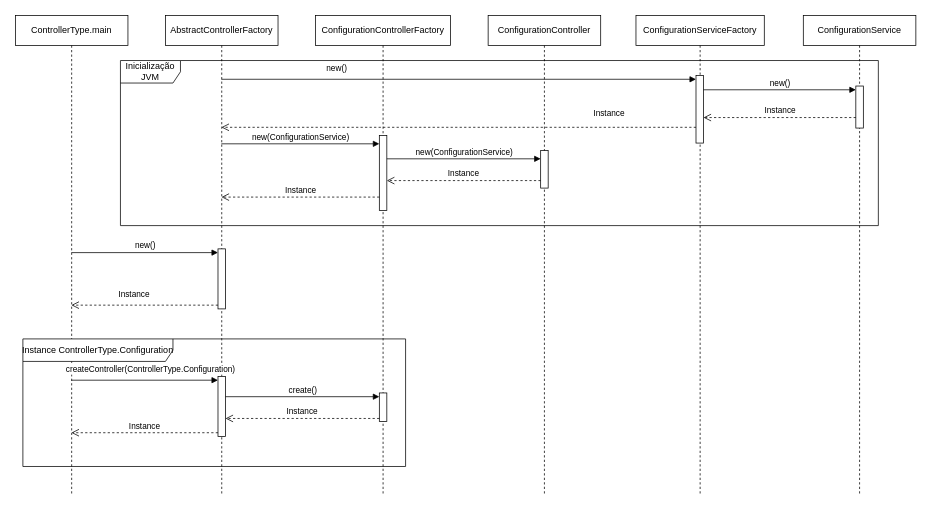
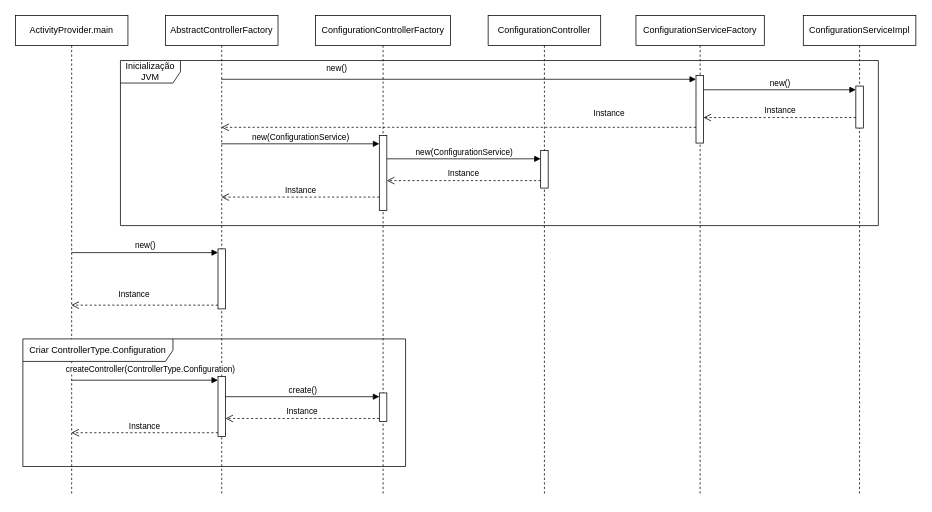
  <mxCell id="0" />
  <mxCell id="1" style="" parent="0" />
- <mxCell id="2" value="ControllerType.main" style="shape=umlLifeline;perimeter=lifelinePerimeter;whiteSpace=wrap;html=1;container=1;dropTarget=0;collapsible=0;recursiveResize=0;outlineConnect=0;portConstraint=eastwest;newEdgeStyle={&quot;edgeStyle&quot;:&quot;elbowEdgeStyle&quot;,&quot;elbow&quot;:&quot;vertical&quot;,&quot;curved&quot;:0,&quot;rounded&quot;:0};" parent="1" vertex="1"><mxGeometry width="150" height="640" as="geometry" x="20" y="20" /></mxCell>
+ <mxCell id="2" value="ActivityProvider.main" style="shape=umlLifeline;perimeter=lifelinePerimeter;whiteSpace=wrap;html=1;container=1;dropTarget=0;collapsible=0;recursiveResize=0;outlineConnect=0;portConstraint=eastwest;newEdgeStyle={&quot;edgeStyle&quot;:&quot;elbowEdgeStyle&quot;,&quot;elbow&quot;:&quot;vertical&quot;,&quot;curved&quot;:0,&quot;rounded&quot;:0};" parent="1" vertex="1"><mxGeometry width="150" height="640" as="geometry" x="20" y="20" /></mxCell>
  <mxCell id="3" value="AbstractControllerFactory" style="shape=umlLifeline;perimeter=lifelinePerimeter;whiteSpace=wrap;html=1;container=1;dropTarget=0;collapsible=0;recursiveResize=0;outlineConnect=0;portConstraint=eastwest;newEdgeStyle={&quot;edgeStyle&quot;:&quot;elbowEdgeStyle&quot;,&quot;elbow&quot;:&quot;vertical&quot;,&quot;curved&quot;:0,&quot;rounded&quot;:0};" parent="1" vertex="1"><mxGeometry x="220" width="150" height="640" as="geometry" y="20" /></mxCell>
  <mxCell id="4" value="" style="html=1;points=[[0,0,0,0,5],[0,1,0,0,-5],[1,0,0,0,5],[1,1,0,0,-5]];perimeter=orthogonalPerimeter;outlineConnect=0;targetShapes=umlLifeline;portConstraint=eastwest;newEdgeStyle={&quot;curved&quot;:0,&quot;rounded&quot;:0};" parent="3" vertex="1"><mxGeometry x="70" y="311" width="10" height="80" as="geometry" /></mxCell>
  <mxCell id="5" value="ConfigurationControllerFactory" style="shape=umlLifeline;perimeter=lifelinePerimeter;whiteSpace=wrap;html=1;container=1;dropTarget=0;collapsible=0;recursiveResize=0;outlineConnect=0;portConstraint=eastwest;newEdgeStyle={&quot;edgeStyle&quot;:&quot;elbowEdgeStyle&quot;,&quot;elbow&quot;:&quot;vertical&quot;,&quot;curved&quot;:0,&quot;rounded&quot;:0};" parent="1" vertex="1"><mxGeometry x="420" width="180" height="640" as="geometry" y="20" /></mxCell>
  <mxCell id="6" value="ConfigurationServiceFactory" style="shape=umlLifeline;perimeter=lifelinePerimeter;whiteSpace=wrap;html=1;container=1;dropTarget=0;collapsible=0;recursiveResize=0;outlineConnect=0;portConstraint=eastwest;newEdgeStyle={&quot;edgeStyle&quot;:&quot;elbowEdgeStyle&quot;,&quot;elbow&quot;:&quot;vertical&quot;,&quot;curved&quot;:0,&quot;rounded&quot;:0};" parent="1" vertex="1"><mxGeometry x="847" width="171" height="640" as="geometry" y="20" /></mxCell>
- <mxCell id="7" value="ConfigurationService" style="shape=umlLifeline;perimeter=lifelinePerimeter;whiteSpace=wrap;html=1;container=1;dropTarget=0;collapsible=0;recursiveResize=0;outlineConnect=0;portConstraint=eastwest;newEdgeStyle={&quot;edgeStyle&quot;:&quot;elbowEdgeStyle&quot;,&quot;elbow&quot;:&quot;vertical&quot;,&quot;curved&quot;:0,&quot;rounded&quot;:0};" parent="1" vertex="1"><mxGeometry x="1070" width="150" height="640" as="geometry" y="20" /></mxCell>
+ <mxCell id="7" value="ConfigurationServiceImpl" style="shape=umlLifeline;perimeter=lifelinePerimeter;whiteSpace=wrap;html=1;container=1;dropTarget=0;collapsible=0;recursiveResize=0;outlineConnect=0;portConstraint=eastwest;newEdgeStyle={&quot;edgeStyle&quot;:&quot;elbowEdgeStyle&quot;,&quot;elbow&quot;:&quot;vertical&quot;,&quot;curved&quot;:0,&quot;rounded&quot;:0};" parent="1" vertex="1"><mxGeometry x="1070" width="150" height="640" as="geometry" y="20" /></mxCell>
  <mxCell id="8" value="" style="html=1;points=[[0,0,0,0,5],[0,1,0,0,-5],[1,0,0,0,5],[1,1,0,0,-5]];perimeter=orthogonalPerimeter;outlineConnect=0;targetShapes=umlLifeline;portConstraint=eastwest;newEdgeStyle={&quot;curved&quot;:0,&quot;rounded&quot;:0};" parent="7" vertex="1"><mxGeometry x="70" y="94" width="10" height="56" as="geometry" /></mxCell>
  <mxCell id="9" value="new()" style="html=1;verticalAlign=bottom;endArrow=block;curved=0;rounded=0;entryX=0;entryY=0;entryDx=0;entryDy=5;" parent="1" target="4" edge="1"><mxGeometry relative="1" as="geometry"><mxPoint x="94.667" y="336" as="sourcePoint" /></mxGeometry></mxCell>
  <mxCell id="10" value="Instance" style="html=1;verticalAlign=bottom;endArrow=open;dashed=1;endSize=8;curved=0;rounded=0;exitX=0;exitY=1;exitDx=0;exitDy=-5;" parent="1" source="4" edge="1"><mxGeometry x="0.143" y="-5" relative="1" as="geometry"><mxPoint x="94.667" y="406" as="targetPoint" /><mxPoint as="offset" /></mxGeometry></mxCell>
  <mxCell id="11" value="" style="html=1;points=[[0,0,0,0,5],[0,1,0,0,-5],[1,0,0,0,5],[1,1,0,0,-5]];perimeter=orthogonalPerimeter;outlineConnect=0;targetShapes=umlLifeline;portConstraint=eastwest;newEdgeStyle={&quot;curved&quot;:0,&quot;rounded&quot;:0};" parent="1" vertex="1"><mxGeometry x="505" y="180" width="10" height="100" as="geometry" /></mxCell>
  <mxCell id="12" value="new(ConfigurationService)" style="html=1;verticalAlign=bottom;endArrow=block;curved=0;rounded=0;entryX=0;entryY=0;entryDx=0;entryDy=5;" parent="1" source="3" edge="1"><mxGeometry relative="1" as="geometry"><mxPoint x="435" y="191" as="sourcePoint" /><mxPoint x="505" y="191" as="targetPoint" /></mxGeometry></mxCell>
  <mxCell id="13" value="Instance" style="html=1;verticalAlign=bottom;endArrow=open;dashed=1;endSize=8;curved=0;rounded=0;exitX=0;exitY=1;exitDx=0;exitDy=-5;" parent="1" edge="1"><mxGeometry relative="1" as="geometry"><mxPoint x="294.667" y="262" as="targetPoint" /><mxPoint x="505" y="262" as="sourcePoint" /></mxGeometry></mxCell>
  <mxCell id="14" value="ConfigurationController" style="shape=umlLifeline;perimeter=lifelinePerimeter;whiteSpace=wrap;html=1;container=1;dropTarget=0;collapsible=0;recursiveResize=0;outlineConnect=0;portConstraint=eastwest;newEdgeStyle={&quot;edgeStyle&quot;:&quot;elbowEdgeStyle&quot;,&quot;elbow&quot;:&quot;vertical&quot;,&quot;curved&quot;:0,&quot;rounded&quot;:0};" parent="1" vertex="1"><mxGeometry x="650" width="150" height="640" as="geometry" y="20" /></mxCell>
  <mxCell id="15" value="" style="html=1;points=[[0,0,0,0,5],[0,1,0,0,-5],[1,0,0,0,5],[1,1,0,0,-5]];perimeter=orthogonalPerimeter;outlineConnect=0;targetShapes=umlLifeline;portConstraint=eastwest;newEdgeStyle={&quot;curved&quot;:0,&quot;rounded&quot;:0};" parent="1" vertex="1"><mxGeometry x="720" y="200" width="10" height="50" as="geometry" /></mxCell>
  <mxCell id="16" value="new(ConfigurationService)" style="html=1;verticalAlign=bottom;endArrow=block;curved=0;rounded=0;entryX=0;entryY=0;entryDx=0;entryDy=5;" parent="1" source="11" edge="1"><mxGeometry relative="1" as="geometry"><mxPoint x="650" y="211" as="sourcePoint" /><mxPoint x="720" y="211" as="targetPoint" /></mxGeometry></mxCell>
  <mxCell id="17" value="Instance" style="html=1;verticalAlign=bottom;endArrow=open;dashed=1;endSize=8;curved=0;rounded=0;exitX=0;exitY=1;exitDx=0;exitDy=-5;" parent="1" target="11" edge="1"><mxGeometry relative="1" as="geometry"><mxPoint x="650" y="240" as="targetPoint" /><mxPoint x="720" y="240" as="sourcePoint" /></mxGeometry></mxCell>
  <mxCell id="18" value="l1" parent="0" />
  <mxCell id="19" value="Inicialização JVM" style="shape=umlFrame;whiteSpace=wrap;html=1;pointerEvents=0;width=80;height=30;" parent="18" vertex="1"><mxGeometry x="160" y="80" width="1010" height="220" as="geometry" /></mxCell>
- <mxCell id="20" value="Instance&amp;nbsp;ControllerType.Configuration" style="shape=umlFrame;whiteSpace=wrap;html=1;pointerEvents=0;width=200;height=30;" parent="18" vertex="1"><mxGeometry x="30" y="451" width="510" height="170" as="geometry" /></mxCell>
+ <mxCell id="20" value="Criar&amp;nbsp;ControllerType.Configuration" style="shape=umlFrame;whiteSpace=wrap;html=1;pointerEvents=0;width=200;height=30;" parent="18" vertex="1"><mxGeometry x="30" y="451" width="510" height="170" as="geometry" /></mxCell>
  <mxCell id="21" value="" style="html=1;points=[[0,0,0,0,5],[0,1,0,0,-5],[1,0,0,0,5],[1,1,0,0,-5]];perimeter=orthogonalPerimeter;outlineConnect=0;targetShapes=umlLifeline;portConstraint=eastwest;newEdgeStyle={&quot;curved&quot;:0,&quot;rounded&quot;:0};" parent="18" vertex="1"><mxGeometry x="927" y="100" width="10" height="90" as="geometry" /></mxCell>
  <mxCell id="22" value="new()" style="html=1;verticalAlign=bottom;endArrow=block;curved=0;rounded=0;entryX=0;entryY=0;entryDx=0;entryDy=5;" parent="18" source="3" target="21" edge="1"><mxGeometry x="-0.516" y="5" relative="1" as="geometry"><mxPoint x="300" y="110" as="sourcePoint" /><mxPoint as="offset" /></mxGeometry></mxCell>
  <mxCell id="23" value="Instance" style="html=1;verticalAlign=bottom;endArrow=open;dashed=1;endSize=8;curved=0;rounded=0;" parent="18" source="21" edge="1"><mxGeometry x="-0.633" y="-9" relative="1" as="geometry"><mxPoint x="294.548" y="169" as="targetPoint" /><mxPoint x="730" y="169" as="sourcePoint" /><mxPoint as="offset" /></mxGeometry></mxCell>
  <mxCell id="24" value="new()" style="html=1;verticalAlign=bottom;endArrow=block;curved=0;rounded=0;entryX=0;entryY=0;entryDx=0;entryDy=5;" parent="18" source="21" target="8" edge="1"><mxGeometry relative="1" as="geometry"><mxPoint x="1067" y="119" as="sourcePoint" /></mxGeometry></mxCell>
  <mxCell id="25" value="Instance" style="html=1;verticalAlign=bottom;endArrow=open;dashed=1;endSize=8;curved=0;rounded=0;" parent="18" source="8" edge="1"><mxGeometry x="-0.004" relative="1" as="geometry"><mxPoint x="937" y="156" as="targetPoint" /><mxPoint x="1137" y="156" as="sourcePoint" /><mxPoint as="offset" /></mxGeometry></mxCell>
  <mxCell id="26" value="" style="html=1;points=[[0,0,0,0,5],[0,1,0,0,-5],[1,0,0,0,5],[1,1,0,0,-5]];perimeter=orthogonalPerimeter;outlineConnect=0;targetShapes=umlLifeline;portConstraint=eastwest;newEdgeStyle={&quot;curved&quot;:0,&quot;rounded&quot;:0};" parent="18" vertex="1"><mxGeometry x="290" y="501" width="10" height="80" as="geometry" /></mxCell>
  <mxCell id="27" value="createController(ControllerType.Configuration)" style="html=1;verticalAlign=bottom;endArrow=block;curved=0;rounded=0;entryX=0;entryY=0;entryDx=0;entryDy=5;" parent="18" target="26" edge="1"><mxGeometry x="0.076" y="5" relative="1" as="geometry"><mxPoint x="94.667" y="506" as="sourcePoint" /><mxPoint as="offset" /></mxGeometry></mxCell>
  <mxCell id="28" value="Instance" style="html=1;verticalAlign=bottom;endArrow=open;dashed=1;endSize=8;curved=0;rounded=0;exitX=0;exitY=1;exitDx=0;exitDy=-5;" parent="18" source="26" edge="1"><mxGeometry relative="1" as="geometry"><mxPoint x="94.667" y="576" as="targetPoint" /></mxGeometry></mxCell>
  <mxCell id="29" value="" style="html=1;points=[[0,0,0,0,5],[0,1,0,0,-5],[1,0,0,0,5],[1,1,0,0,-5]];perimeter=orthogonalPerimeter;outlineConnect=0;targetShapes=umlLifeline;portConstraint=eastwest;newEdgeStyle={&quot;curved&quot;:0,&quot;rounded&quot;:0};" parent="18" vertex="1"><mxGeometry x="505" y="523" width="10" height="38" as="geometry" /></mxCell>
  <mxCell id="30" value="create()" style="html=1;verticalAlign=bottom;endArrow=block;curved=0;rounded=0;entryX=0;entryY=0;entryDx=0;entryDy=5;" parent="18" source="26" target="29" edge="1"><mxGeometry relative="1" as="geometry"><mxPoint x="435" y="528" as="sourcePoint" /></mxGeometry></mxCell>
  <mxCell id="31" value="Instance" style="html=1;verticalAlign=bottom;endArrow=open;dashed=1;endSize=8;curved=0;rounded=0;exitX=0;exitY=1;exitDx=0;exitDy=-5;" parent="18" target="26" edge="1"><mxGeometry relative="1" as="geometry"><mxPoint x="435" y="557" as="targetPoint" /><mxPoint x="505" y="557" as="sourcePoint" /></mxGeometry></mxCell>
